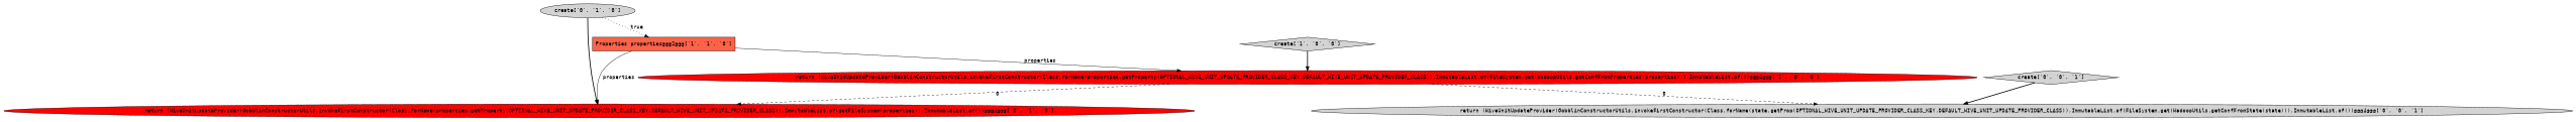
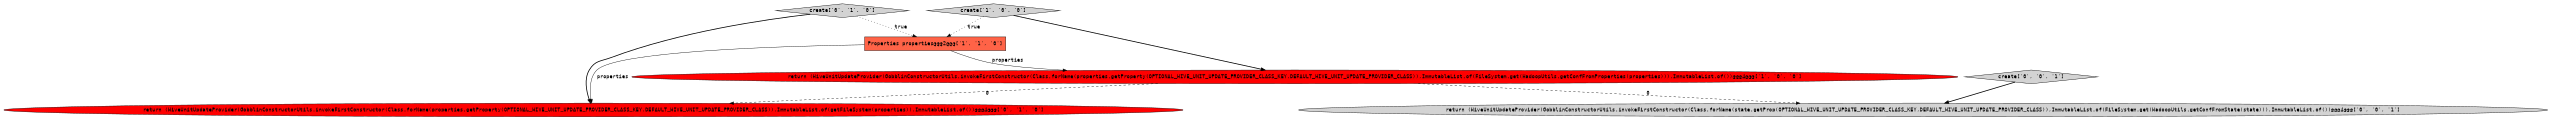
  digraph {
    fontname="DejaVu Sans Mono"
    node [fillcolor=lightgray fontname="DejaVu Sans Mono" shape=diamond style=filled]
    edge [fontname="DejaVu Sans Mono" style=bold]
-   n1 [label="create['0', '1', '0']" shape=ellipse]
+   n1 [label="create['0', '1', '0']"]
    n2 [fillcolor=tomato label="Properties properties@@@2@@@['1', '1', '0']" shape=box]
    n3 [fillcolor=red label="return (HiveUnitUpdateProvider)GobblinConstructorUtils.invokeFirstConstructor(Class.forName(properties.getProperty(OPTIONAL_HIVE_UNIT_UPDATE_PROVIDER_CLASS_KEY,DEFAULT_HIVE_UNIT_UPDATE_PROVIDER_CLASS)),ImmutableList.of(getFileSystem(properties)),ImmutableList.of())@@@4@@@['0', '1', '0']" shape=ellipse]
    n4 [fillcolor=red label="return (HiveUnitUpdateProvider)GobblinConstructorUtils.invokeFirstConstructor(Class.forName(properties.getProperty(OPTIONAL_HIVE_UNIT_UPDATE_PROVIDER_CLASS_KEY,DEFAULT_HIVE_UNIT_UPDATE_PROVIDER_CLASS)),ImmutableList.of(FileSystem.get(HadoopUtils.getConfFromProperties(properties))),ImmutableList.of())@@@4@@@['1', '0', '0']" shape=ellipse]
    n5 [label="create['1', '0', '0']"]
    n6 [label="return (HiveUnitUpdateProvider)GobblinConstructorUtils.invokeFirstConstructor(Class.forName(state.getProp(OPTIONAL_HIVE_UNIT_UPDATE_PROVIDER_CLASS_KEY,DEFAULT_HIVE_UNIT_UPDATE_PROVIDER_CLASS)),ImmutableList.of(FileSystem.get(HadoopUtils.getConfFromState(state))),ImmutableList.of())@@@4@@@['0', '0', '1']" shape=ellipse]
    n7 [label="create['0', '0', '1']"]
    n1 -> n2 [label=true style=dotted]
    n1 -> n3
    n2 -> n3 [label=properties style=solid]
    n2 -> n4 [label=properties style=solid]
    n4 -> n3 [label=0 style=dashed]
    n4 -> n6 [label=0 style=dashed]
+   n5 -> n2 [label=true style=dotted]
    n5 -> n4
    n7 -> n6
  }
